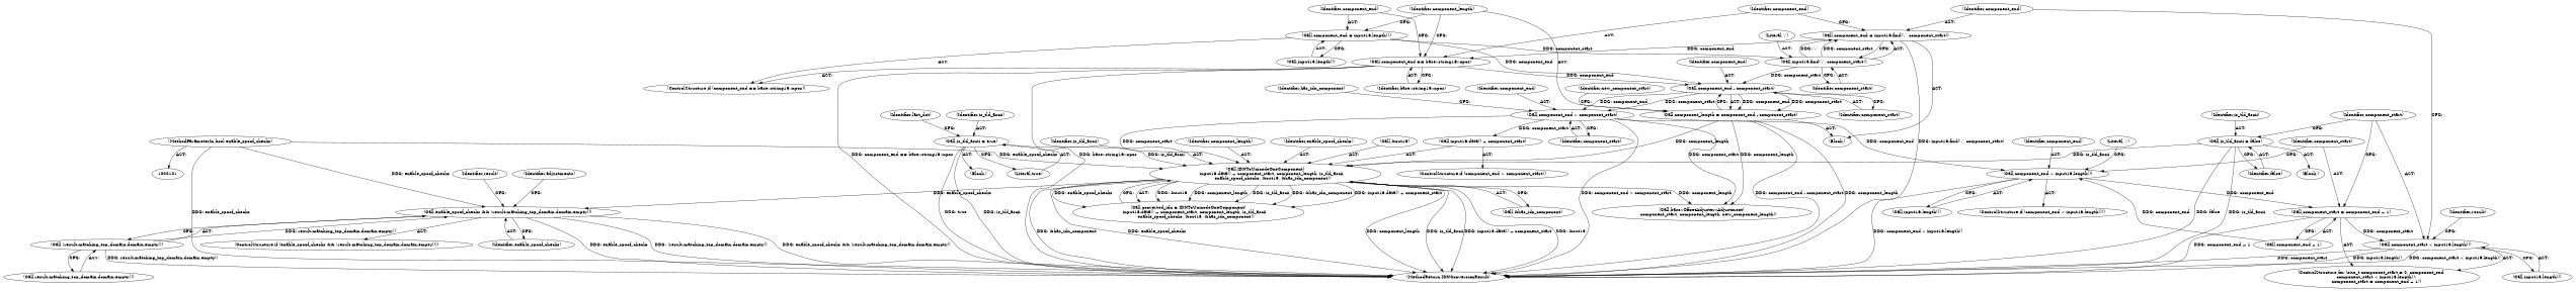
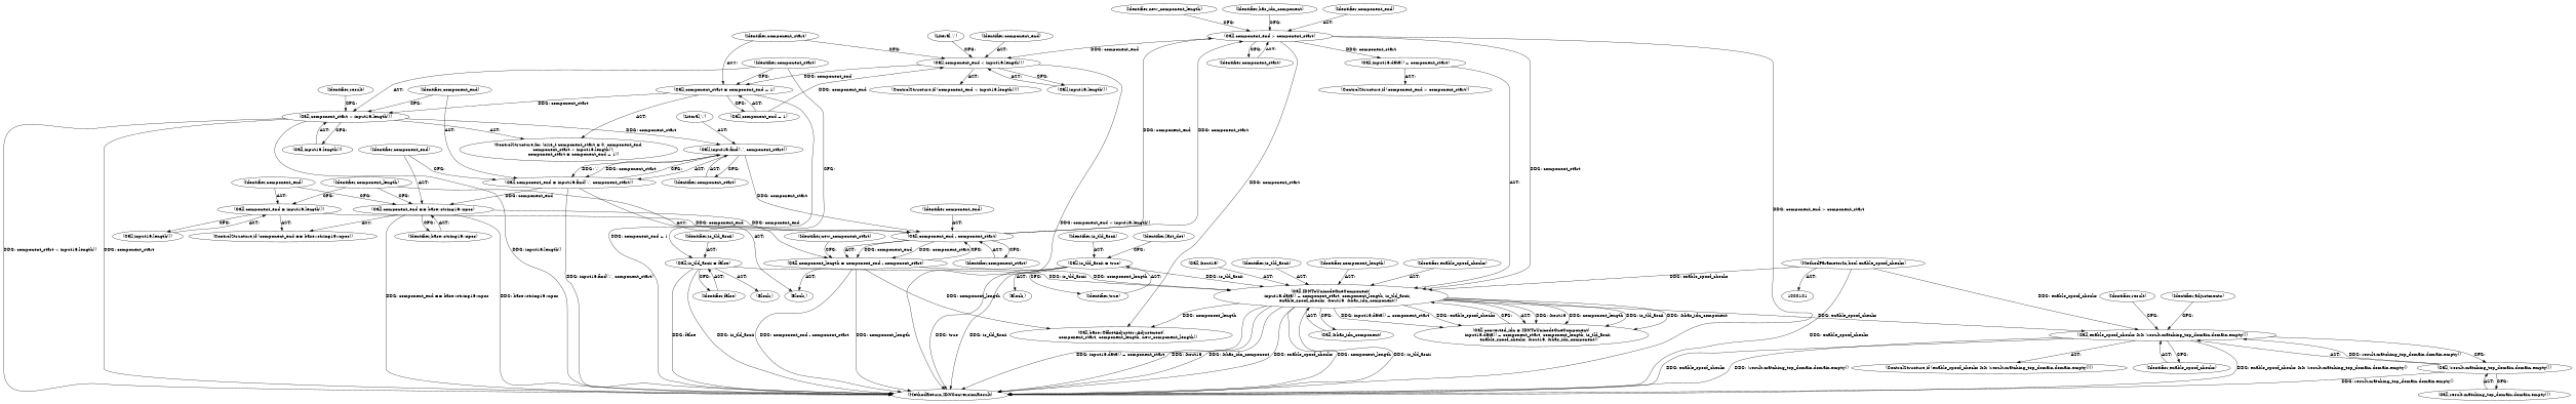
  digraph {
    n1 [label="(Call,enable_spoof_checks && !result.matching_top_domain.domain.empty())"]
    n2 [label="(Call,!result.matching_top_domain.domain.empty())"]
    n3 [label="(MethodReturn,IDNConversionResult)"]
    n4 [label="(ControlStructure,if (enable_spoof_checks && !result.matching_top_domain.domain.empty()))"]
    n5 [label="(Identifier,enable_spoof_checks)"]
    n6 [label="(Call,result.matching_top_domain.domain.empty())"]
    n7 [label="(Call,IDNToUnicodeOneComponent(\n          input16.data() + component_start, component_length, is_tld_ascii,\n           enable_spoof_checks, &out16, &has_idn_component))"]
    n8 [label="(Call,base::OffsetAdjuster::Adjustment(\n          component_start, component_length, new_component_length))"]
    n9 [label="(Call,&has_idn_component)"]
    n10 [label="(Call,converted_idn = IDNToUnicodeOneComponent(\n          input16.data() + component_start, component_length, is_tld_ascii,\n           enable_spoof_checks, &out16, &has_idn_component))"]
    n11 [label="(Call,component_end > component_start)"]
    n12 [label="(Call,component_end < input16.length())"]
    n13 [label="(Call,input16.data() + component_start)"]
    n14 [label="(Identifier,component_start)"]
    n15 [label="(Call,component_start = component_end + 1)"]
    n16 [label="(ControlStructure,if (component_end < input16.length()))"]
    n17 [label="(Call,input16.length())"]
    n18 [label="(ControlStructure,if (component_end > component_start))"]
    n19 [label="(Call,component_end - component_start)"]
    n20 [label="(Call,component_length = component_end - component_start)"]
    n21 [label="(Identifier,component_start)"]
    n22 [label="(Block,)"]
    n23 [label="(Call,component_end == base::string16::npos)"]
    n24 [label="(ControlStructure,if (component_end == base::string16::npos))"]
    n25 [label="(Identifier,base::string16::npos)"]
    n26 [label="(Call,component_end = input16.find('.', component_start))"]
    n27 [label="(Call,input16.find('.', component_start))"]
    n28 [label="(Identifier,component_start)"]
    n29 [label="(Call,component_start < input16.length())"]
    n30 [label="(Call,input16.length())"]
    n31 [label="(ControlStructure,for (size_t component_start = 0, component_end;\n       component_start < input16.length();\n       component_start = component_end + 1))"]
    n32 [label="(Call,component_end + 1)"]
    n33 [label="(Call,component_end = input16.length())"]
    n34 [label="(Call,input16.length())"]
    n35 [label="(Call,is_tld_ascii = false)"]
    n36 [label="(Identifier,false)"]
    n37 [label="(Block,)"]
    n38 [label="(Call,is_tld_ascii = true)"]
    n39 [label="(Block,)"]
-   n40 [label="(Literal,true)"]
+   n40 [label="(Identifier,true)"]
    n41 [label="(MethodParameterIn,bool enable_spoof_checks)"]
    1000101
    n43 [label="(Call,&out16)"]
    n44 [label="(Identifier,last_dot)"]
    n45 [label="(Identifier,result)"]
    n46 [label="(Identifier,is_tld_ascii)"]
    n47 [label="(Identifier,adjustments)"]
    n48 [label="(Identifier,component_end)"]
    n49 [label="(Identifier,component_start)"]
    n50 [label="(Literal,'.')"]
    n51 [label="(Identifier,component_length)"]
    n52 [label="(Identifier,component_start)"]
    n53 [label="(Identifier,is_tld_ascii)"]
    n54 [label="(Identifier,component_end)"]
    n55 [label="(Identifier,new_component_start)"]
    n56 [label="(Identifier,component_end)"]
+   n57 [label="(Identifier,new_component_length)"]
    n58 [label="(Identifier,component_end)"]
    n59 [label="(Identifier,has_idn_component)"]
    n60 [label="(Identifier,component_end)"]
    n61 [label="(Identifier,component_length)"]
    n62 [label="(Literal,'.')"]
    n63 [label="(Identifier,result)"]
    n64 [label="(Identifier,enable_spoof_checks)"]
    n65 [label="(Identifier,is_tld_ascii)"]
    n66 [label="(Identifier,component_end)"]
    n1 -> n2 [label="CFG: "]
    n1 -> n3 [label="DDG: enable_spoof_checks && !result.matching_top_domain.domain.empty()"]
    n1 -> n3 [label="DDG: enable_spoof_checks"]
    n1 -> n3 [label="DDG: !result.matching_top_domain.domain.empty()"]
    n1 -> n4 [label="AST: "]
    n1 -> n5 [label="CFG: "]
    n2 -> n1 [label="AST: "]
    n2 -> n1 [label="DDG: result.matching_top_domain.domain.empty()"]
    n2 -> n3 [label="DDG: result.matching_top_domain.domain.empty()"]
    n2 -> n6 [label="CFG: "]
    n5 -> n1 [label="AST: "]
    n6 -> n2 [label="AST: "]
    n7 -> n1 [label="DDG: enable_spoof_checks"]
    n7 -> n3 [label="DDG: component_length"]
    n7 -> n3 [label="DDG: is_tld_ascii"]
    n7 -> n3 [label="DDG: input16.data() + component_start"]
    n7 -> n3 [label="DDG: &out16"]
    n7 -> n3 [label="DDG: &has_idn_component"]
    n7 -> n3 [label="DDG: enable_spoof_checks"]
    n7 -> n8 [label="DDG: component_length"]
    n7 -> n9 [label="CFG: "]
    n7 -> n10 [label="AST: "]
    n7 -> n10 [label="DDG: &out16"]
    n7 -> n10 [label="DDG: component_length"]
    n7 -> n10 [label="DDG: is_tld_ascii"]
    n7 -> n10 [label="DDG: &has_idn_component"]
    n7 -> n10 [label="DDG: input16.data() + component_start"]
    n7 -> n10 [label="DDG: enable_spoof_checks"]
    n9 -> n7 [label="AST: "]
    n10 -> n7 [label="CFG: "]
    n11 -> n3 [label="DDG: component_end > component_start"]
    n11 -> n7 [label="DDG: component_start"]
    n11 -> n8 [label="DDG: component_start"]
    n11 -> n12 [label="DDG: component_end"]
    n11 -> n13 [label="DDG: component_start"]
    n11 -> n14 [label="CFG: "]
    n12 -> n3 [label="DDG: component_end < input16.length()"]
    n12 -> n15 [label="DDG: component_end"]
    n12 -> n16 [label="AST: "]
    n12 -> n17 [label="CFG: "]
    n13 -> n7 [label="AST: "]
    n13 -> n18 [label="AST: "]
    n14 -> n11 [label="AST: "]
    n15 -> n3 [label="DDG: component_end + 1"]
    n15 -> n29 [label="DDG: component_start"]
    n15 -> n31 [label="AST: "]
    n15 -> n32 [label="CFG: "]
    n17 -> n12 [label="AST: "]
    n19 -> n11 [label="DDG: component_end"]
    n19 -> n11 [label="DDG: component_start"]
    n19 -> n20 [label="AST: "]
    n19 -> n20 [label="DDG: component_end"]
    n19 -> n20 [label="DDG: component_start"]
    n19 -> n21 [label="CFG: "]
    n20 -> n3 [label="DDG: component_end - component_start"]
    n20 -> n3 [label="DDG: component_length"]
    n20 -> n7 [label="DDG: component_length"]
    n20 -> n8 [label="DDG: component_length"]
    n20 -> n19 [label="CFG: "]
    n20 -> n22 [label="AST: "]
    n21 -> n19 [label="AST: "]
    n23 -> n3 [label="DDG: component_end == base::string16::npos"]
    n23 -> n3 [label="DDG: base::string16::npos"]
    n23 -> n19 [label="DDG: component_end"]
    n23 -> n24 [label="AST: "]
    n23 -> n25 [label="CFG: "]
    n25 -> n23 [label="AST: "]
    n26 -> n3 [label="DDG: input16.find('.', component_start)"]
    n26 -> n22 [label="AST: "]
    n26 -> n23 [label="DDG: component_end"]
    n26 -> n27 [label="CFG: "]
    n27 -> n19 [label="DDG: component_start"]
    n27 -> n26 [label="AST: "]
    n27 -> n26 [label="DDG: '.'"]
    n27 -> n26 [label="DDG: component_start"]
    n27 -> n28 [label="CFG: "]
    n28 -> n27 [label="AST: "]
    n29 -> n3 [label="DDG: component_start < input16.length()"]
    n29 -> n3 [label="DDG: component_start"]
    n29 -> n3 [label="DDG: input16.length()"]
-   n33 -> n27 [label="DDG: component_start"]
+   n29 -> n27 [label="DDG: component_start"]
    n29 -> n30 [label="CFG: "]
    n29 -> n31 [label="AST: "]
    n30 -> n29 [label="AST: "]
    n32 -> n12 [label="DDG: component_end"]
    n32 -> n15 [label="AST: "]
    n33 -> n19 [label="DDG: component_end"]
    n33 -> n24 [label="AST: "]
    n33 -> n34 [label="CFG: "]
    n34 -> n33 [label="AST: "]
    n35 -> n3 [label="DDG: is_tld_ascii"]
    n35 -> n3 [label="DDG: false"]
    n35 -> n7 [label="DDG: is_tld_ascii"]
    n35 -> n36 [label="CFG: "]
    n35 -> n37 [label="AST: "]
    n36 -> n35 [label="AST: "]
    n38 -> n3 [label="DDG: is_tld_ascii"]
    n38 -> n3 [label="DDG: true"]
    n38 -> n7 [label="DDG: is_tld_ascii"]
    n38 -> n39 [label="AST: "]
    n38 -> n40 [label="CFG: "]
    n40 -> n38 [label="AST: "]
    n41 -> n1 [label="DDG: enable_spoof_checks"]
    n41 -> n3 [label="DDG: enable_spoof_checks"]
    n41 -> n7 [label="DDG: enable_spoof_checks"]
    n41 -> 1000101 [label="AST: "]
    n43 -> n7 [label="AST: "]
    n44 -> n38 [label="CFG: "]
    n45 -> n29 [label="CFG: "]
    n46 -> n7 [label="AST: "]
    n47 -> n1 [label="CFG: "]
    n48 -> n19 [label="AST: "]
    n49 -> n15 [label="CFG: "]
    n49 -> n29 [label="AST: "]
    n49 -> n35 [label="CFG: "]
    n50 -> n12 [label="CFG: "]
    n51 -> n7 [label="AST: "]
    n52 -> n12 [label="CFG: "]
    n52 -> n15 [label="AST: "]
    n53 -> n38 [label="AST: "]
    n54 -> n23 [label="AST: "]
    n54 -> n26 [label="CFG: "]
    n55 -> n20 [label="CFG: "]
    n56 -> n12 [label="AST: "]
+   n57 -> n11 [label="CFG: "]
    n58 -> n26 [label="AST: "]
    n58 -> n29 [label="CFG: "]
    n59 -> n11 [label="CFG: "]
    n60 -> n11 [label="AST: "]
    n61 -> n20 [label="AST: "]
    n61 -> n23 [label="CFG: "]
    n61 -> n33 [label="CFG: "]
    n62 -> n27 [label="AST: "]
    n63 -> n1 [label="CFG: "]
    n64 -> n7 [label="AST: "]
    n65 -> n35 [label="AST: "]
    n66 -> n23 [label="CFG: "]
    n66 -> n33 [label="AST: "]
  }
